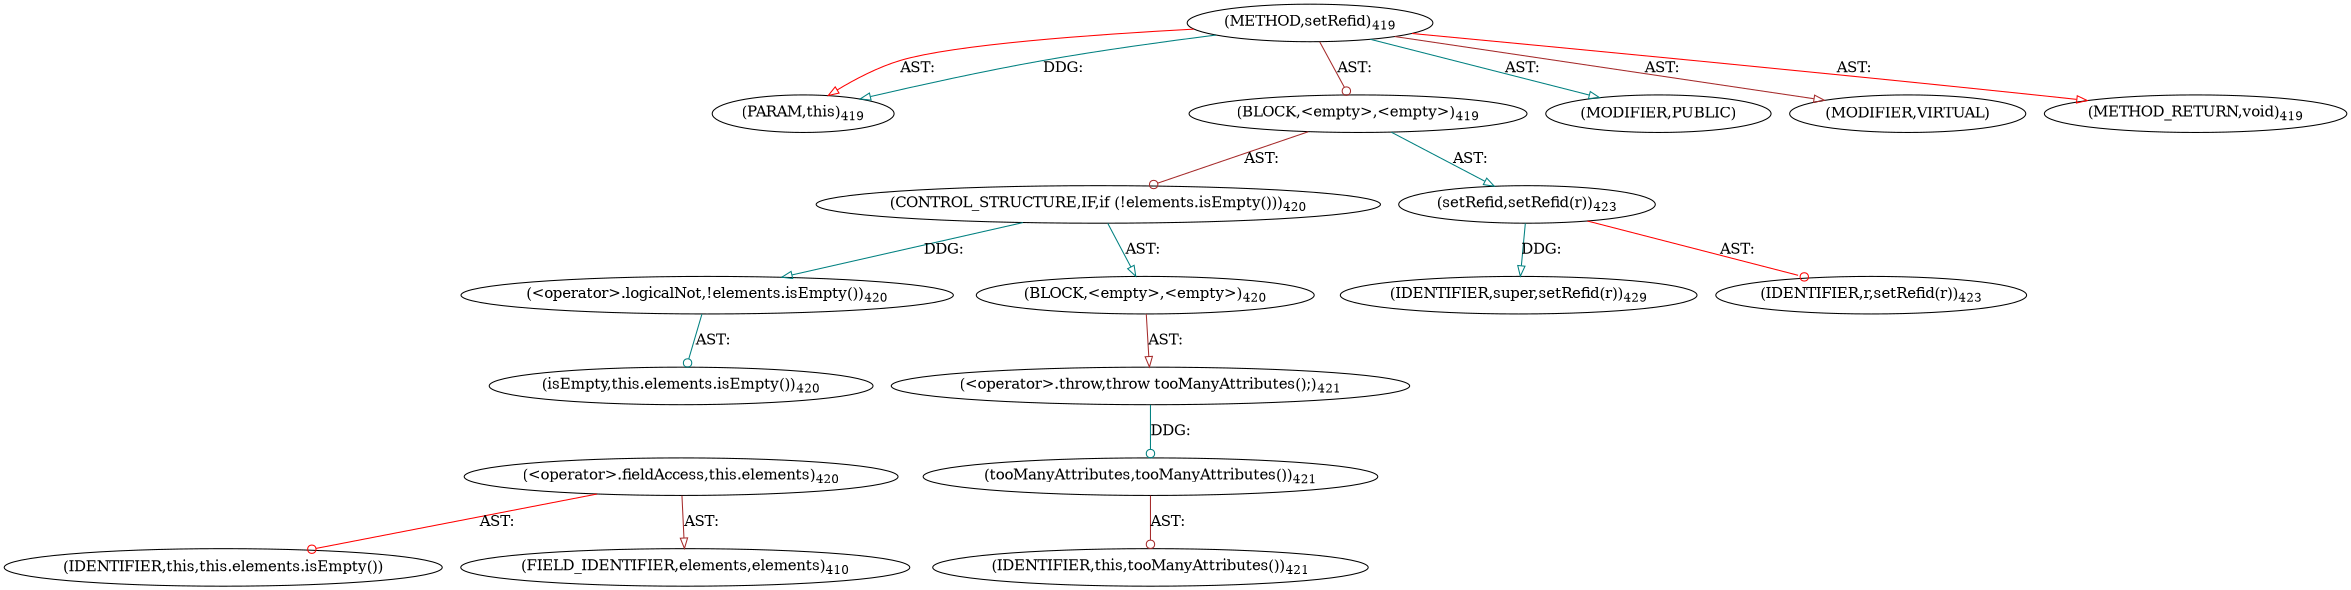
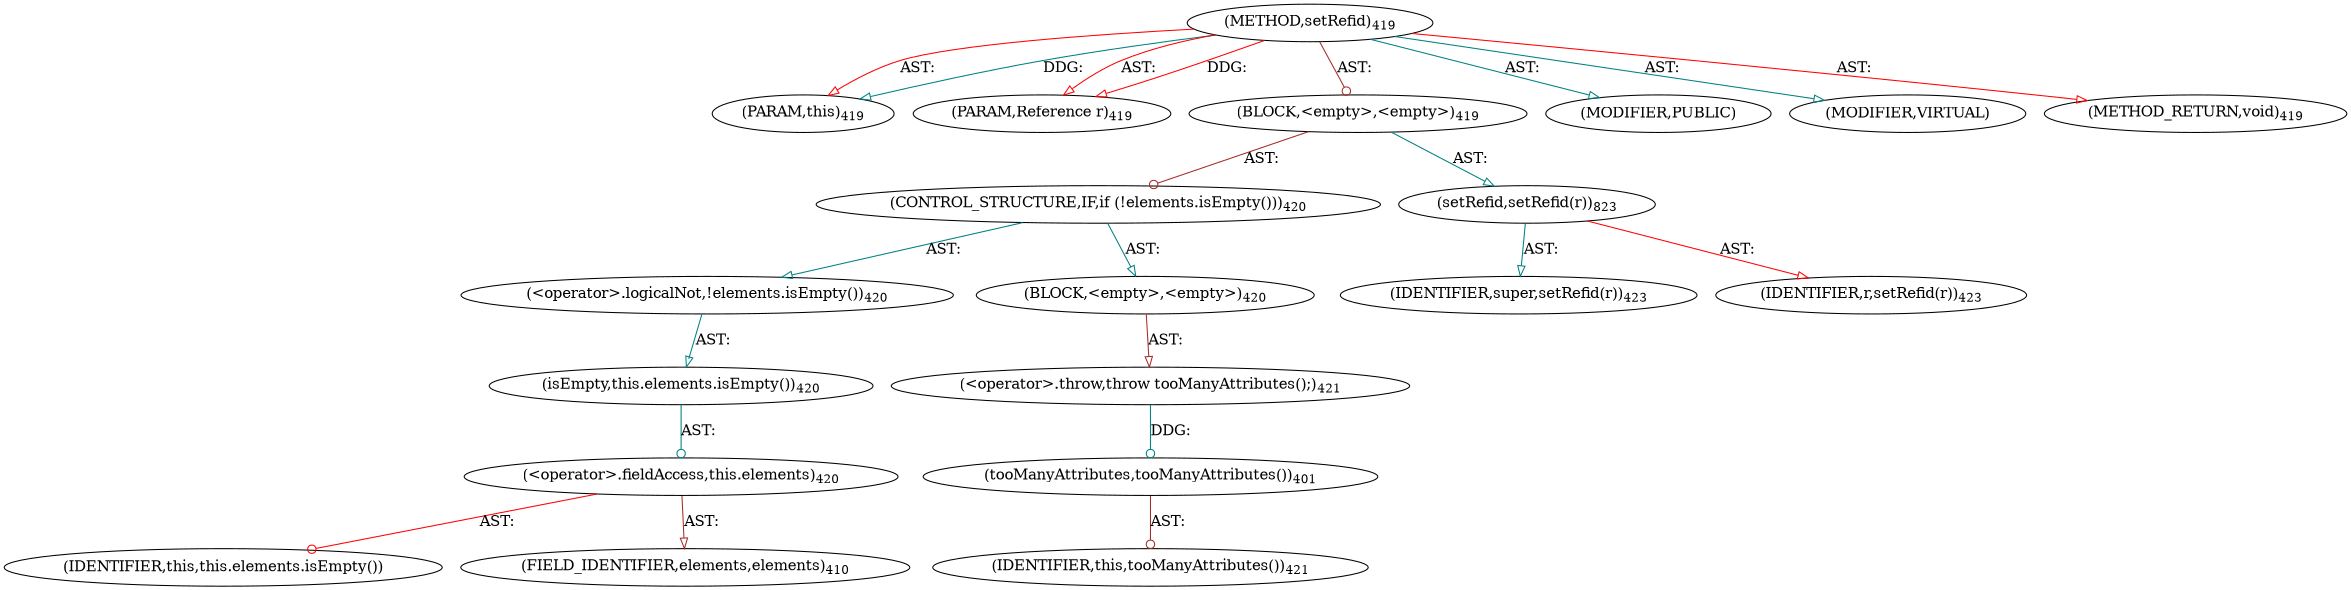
  digraph {
    edge [arrowhead=onormal color=teal]
    n1 [label=<(METHOD,setRefid)<SUB>419</SUB>>]
    n2 [label=<(PARAM,this)<SUB>419</SUB>>]
+   n3 [label=<(PARAM,Reference r)<SUB>419</SUB>>]
    n4 [label=<(BLOCK,&lt;empty&gt;,&lt;empty&gt;)<SUB>419</SUB>>]
    n5 [label=<(MODIFIER,PUBLIC)>]
    n6 [label=<(MODIFIER,VIRTUAL)>]
    n7 [label=<(METHOD_RETURN,void)<SUB>419</SUB>>]
    n8 [label=<(CONTROL_STRUCTURE,IF,if (!elements.isEmpty()))<SUB>420</SUB>>]
-   n9 [label=<(setRefid,setRefid(r))<SUB>423</SUB>>]
+   n9 [label=<(setRefid,setRefid(r))<SUB>823</SUB>>]
    n10 [label=<(&lt;operator&gt;.logicalNot,!elements.isEmpty())<SUB>420</SUB>>]
    n11 [label=<(BLOCK,&lt;empty&gt;,&lt;empty&gt;)<SUB>420</SUB>>]
-   n12 [label=<(IDENTIFIER,super,setRefid(r))<SUB>429</SUB>>]
+   n12 [label=<(IDENTIFIER,super,setRefid(r))<SUB>423</SUB>>]
    n13 [label=<(IDENTIFIER,r,setRefid(r))<SUB>423</SUB>>]
    n14 [label=<(isEmpty,this.elements.isEmpty())<SUB>420</SUB>>]
    n15 [label=<(&lt;operator&gt;.throw,throw tooManyAttributes();)<SUB>421</SUB>>]
    n16 [label=<(&lt;operator&gt;.fieldAccess,this.elements)<SUB>420</SUB>>]
    n17 [label=<(IDENTIFIER,this,this.elements.isEmpty())>]
    n18 [label=<(FIELD_IDENTIFIER,elements,elements)<SUB>410</SUB>>]
-   n19 [label=<(tooManyAttributes,tooManyAttributes())<SUB>421</SUB>>]
+   n19 [label=<(tooManyAttributes,tooManyAttributes())<SUB>401</SUB>>]
    n20 [label=<(IDENTIFIER,this,tooManyAttributes())<SUB>421</SUB>>]
    n1 -> n2 [color=red label="AST: "]
    n1 -> n2 [label="DDG: "]
+   n1 -> n3 [color=red label="AST: "]
+   n1 -> n3 [color=red label="DDG: "]
    n1 -> n4 [arrowhead=odot color=brown label="AST: "]
    n1 -> n5 [label="AST: "]
-   n1 -> n6 [color=brown label="AST: "]
+   n1 -> n6 [label="AST: "]
    n1 -> n7 [color=red label="AST: "]
    n4 -> n8 [arrowhead=odot color=brown label="AST: "]
    n4 -> n9 [label="AST: "]
-   n8 -> n10 [label="DDG: "]
+   n8 -> n10 [label="AST: "]
    n8 -> n11 [label="AST: "]
-   n9 -> n12 [label="DDG: "]
-   n9 -> n13 [arrowhead=odot color=red label="AST: "]
-   n10 -> n14 [arrowhead=odot label="AST: "]
+   n9 -> n12 [label="AST: "]
+   n9 -> n13 [color=red label="AST: "]
+   n10 -> n14 [label="AST: "]
    n11 -> n15 [color=brown label="AST: "]
+   n14 -> n16 [arrowhead=odot label="AST: "]
    n15 -> n19 [arrowhead=odot label="DDG: "]
    n16 -> n17 [arrowhead=odot color=red label="AST: "]
    n16 -> n18 [color=brown label="AST: "]
    n19 -> n20 [arrowhead=odot color=brown label="AST: "]
  }
